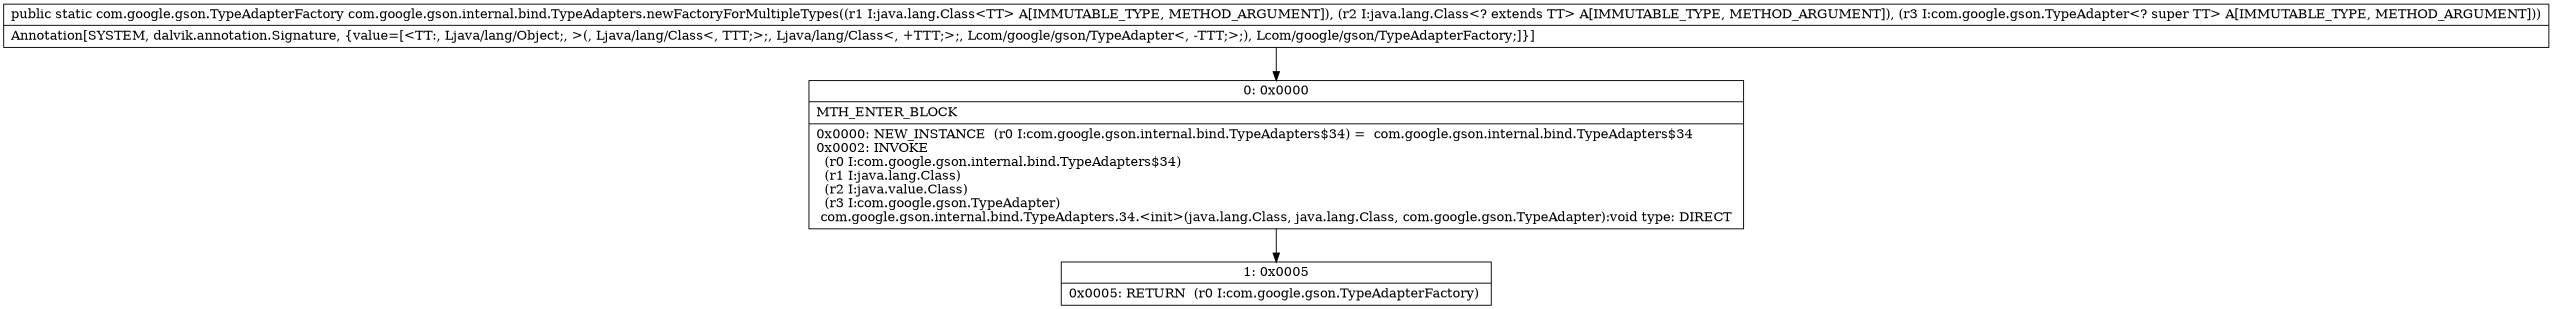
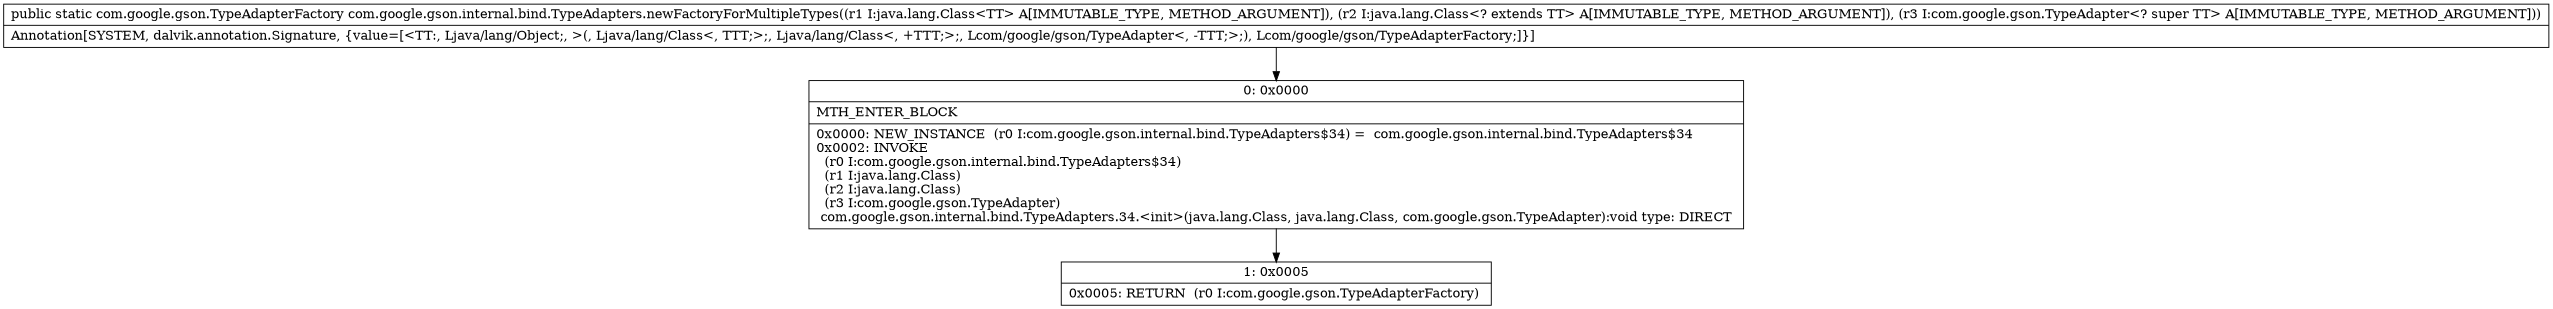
  digraph {
    node [shape=record]
-   n1 [label="{0\:\ 0x0000|MTH_ENTER_BLOCK\l|0x0000: NEW_INSTANCE  (r0 I:com.google.gson.internal.bind.TypeAdapters$34) =  com.google.gson.internal.bind.TypeAdapters$34 \l0x0002: INVOKE  \l  (r0 I:com.google.gson.internal.bind.TypeAdapters$34)\l  (r1 I:java.lang.Class)\l  (r2 I:java.value.Class)\l  (r3 I:com.google.gson.TypeAdapter)\l com.google.gson.internal.bind.TypeAdapters.34.\<init\>(java.lang.Class, java.lang.Class, com.google.gson.TypeAdapter):void type: DIRECT \l}"]
+   n1 [label="{0\:\ 0x0000|MTH_ENTER_BLOCK\l|0x0000: NEW_INSTANCE  (r0 I:com.google.gson.internal.bind.TypeAdapters$34) =  com.google.gson.internal.bind.TypeAdapters$34 \l0x0002: INVOKE  \l  (r0 I:com.google.gson.internal.bind.TypeAdapters$34)\l  (r1 I:java.lang.Class)\l  (r2 I:java.lang.Class)\l  (r3 I:com.google.gson.TypeAdapter)\l com.google.gson.internal.bind.TypeAdapters.34.\<init\>(java.lang.Class, java.lang.Class, com.google.gson.TypeAdapter):void type: DIRECT \l}"]
    n2 [label="{1\:\ 0x0005|0x0005: RETURN  (r0 I:com.google.gson.TypeAdapterFactory) \l}"]
    n3 [label="{public static com.google.gson.TypeAdapterFactory com.google.gson.internal.bind.TypeAdapters.newFactoryForMultipleTypes((r1 I:java.lang.Class\<TT\> A[IMMUTABLE_TYPE, METHOD_ARGUMENT]), (r2 I:java.lang.Class\<? extends TT\> A[IMMUTABLE_TYPE, METHOD_ARGUMENT]), (r3 I:com.google.gson.TypeAdapter\<? super TT\> A[IMMUTABLE_TYPE, METHOD_ARGUMENT]))  | Annotation[SYSTEM, dalvik.annotation.Signature, \{value=[\<TT:, Ljava\/lang\/Object;, \>(, Ljava\/lang\/Class\<, TTT;\>;, Ljava\/lang\/Class\<, +TTT;\>;, Lcom\/google\/gson\/TypeAdapter\<, \-TTT;\>;), Lcom\/google\/gson\/TypeAdapterFactory;]\}]\l}"]
    n1 -> n2
    n3 -> n1
  }
